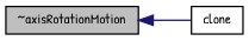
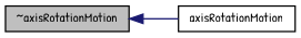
  digraph {
    rankdir=LR
    fontname="Patrick Hand"
    node [color=black fontname="Patrick Hand" fontsize=10 shape=record]
    n1 [fillcolor=grey75 fontcolor=black height=0.2 label="~axisRotationMotion" style=filled width=0.4]
-   n2 [height=0.2 label=clone width=0.4]
+   n2 [height=0.2 label=axisRotationMotion width=0.4]
    n1 -> n2 [color=midnightblue dir=back fontname="Patrick Hand" fontsize=10 labelfontname=FreeSans labelfontsize=10 style=solid]
  }
